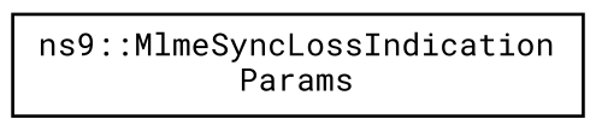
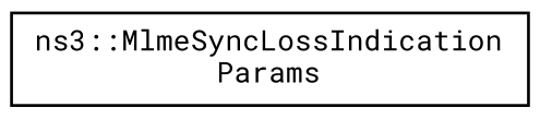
  digraph {
    rankdir=LR
    fontname="Roboto Mono"
-   n1 [color=black fillcolor=white fontname="Roboto Mono" fontsize=10 height=0.2 label="ns9::MlmeSyncLossIndication\lParams" shape=record style=filled width=0.4]
+   n1 [color=black fillcolor=white fontname="Roboto Mono" fontsize=10 height=0.2 label="ns3::MlmeSyncLossIndication\lParams" shape=record style=filled width=0.4]
  }
